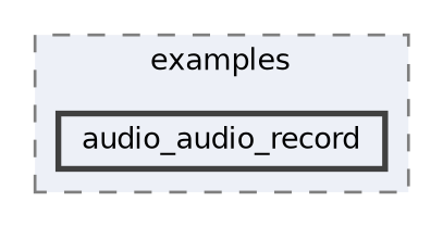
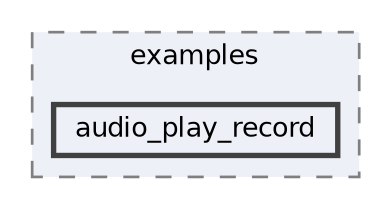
  digraph {
    compound=true
-   n1 [color=grey25 fillcolor="#edf0f7" fontname=Helvetica fontsize=10 height=0.2 label=audio_audio_record shape=box style="filled,bold" width=0.4]
+   n1 [color=grey25 fillcolor="#edf0f7" fontname=Helvetica fontsize=10 height=0.2 label=audio_play_record shape=box style="filled,bold" width=0.4]
    subgraph cluster_1 {
      bgcolor="#edf0f7"
      fontname=Helvetica
      fontsize=10
      label=examples
      pencolor=grey50
      style="filled,dashed"
      n1
    }
  }
